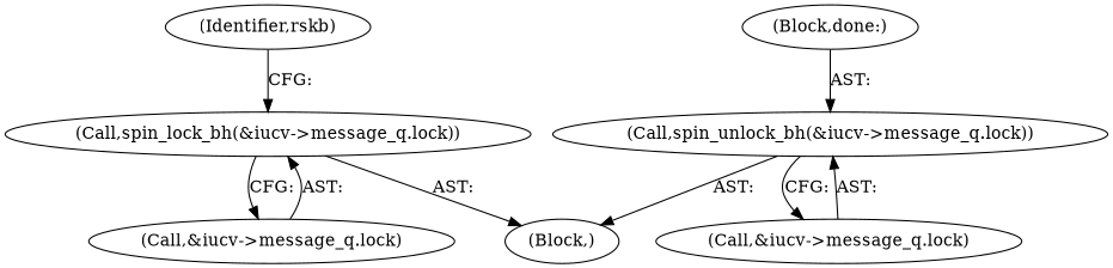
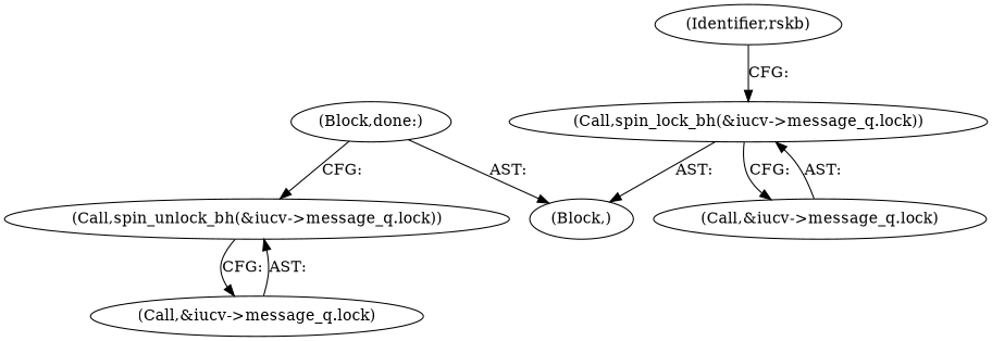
  digraph {
    n1 [label="(Call,spin_unlock_bh(&iucv->message_q.lock))"]
    n2 [label="(Call,&iucv->message_q.lock)"]
    n3 [label="(Block,)"]
    n4 [label="(Call,spin_lock_bh(&iucv->message_q.lock))"]
    n5 [label="(Call,&iucv->message_q.lock)"]
    n6 [label="(Block,done:)"]
    n7 [label="(Identifier,rskb)"]
    n1 -> n2 [label="CFG: "]
-   n1 -> n3 [label="AST: "]
+   n6 -> n3 [label="AST: "]
    n2 -> n1 [label="AST: "]
    n4 -> n3 [label="AST: "]
    n4 -> n5 [label="CFG: "]
    n5 -> n4 [label="AST: "]
-   n6 -> n1 [label="AST: "]
+   n6 -> n1 [label="CFG: "]
    n7 -> n4 [label="CFG: "]
  }
